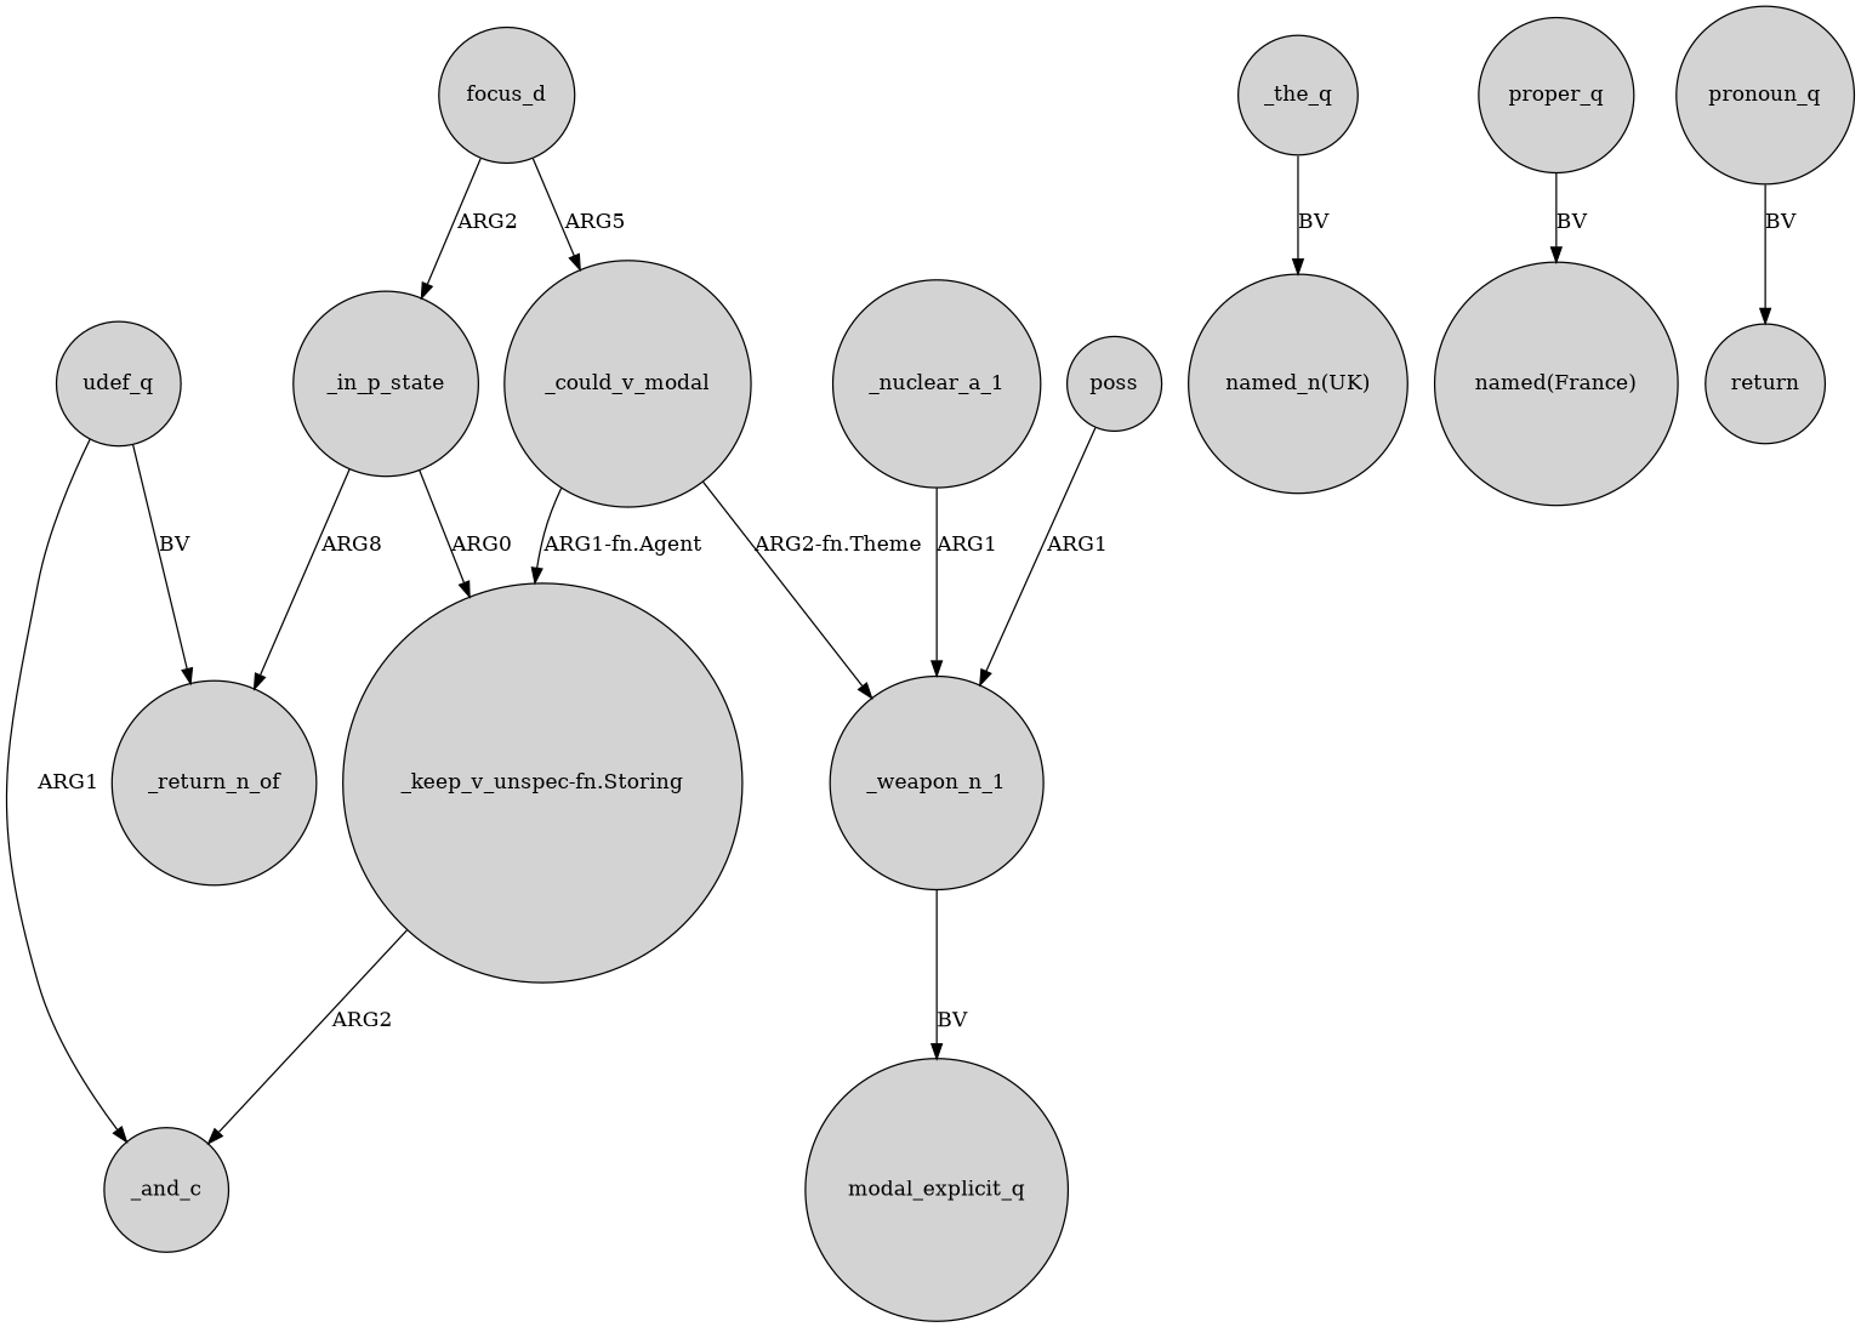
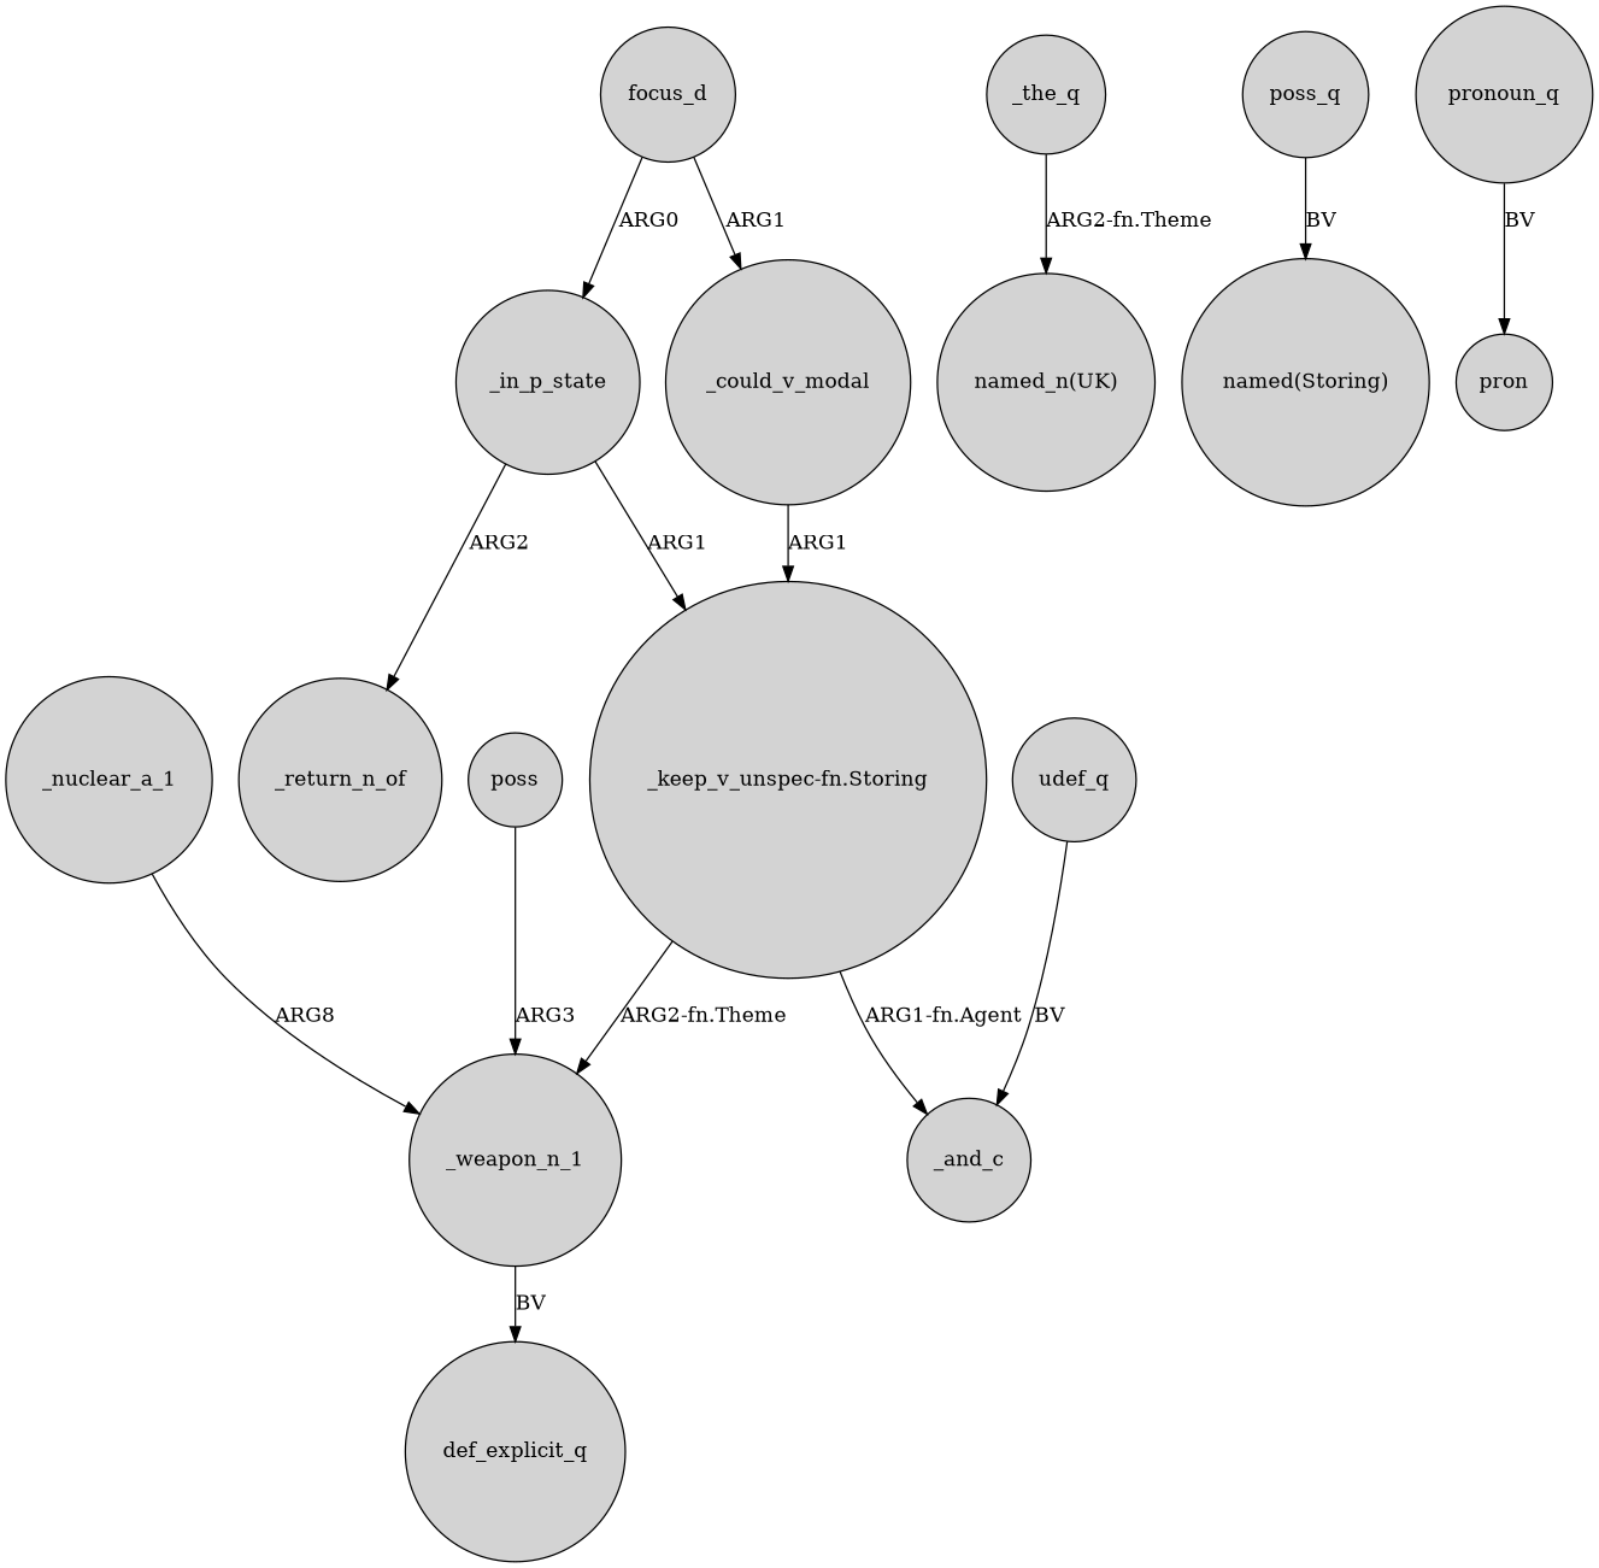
  digraph {
    node [shape=circle style=filled]
    _in_p_state
    _return_n_of
    "_keep_v_unspec-fn.Storing"
    _weapon_n_1
    _and_c
    focus_d
    _could_v_modal
-   def_explicit_q [label=modal_explicit_q]
+   def_explicit_q
    _nuclear_a_1
    poss
    udef_q
    _the_q
    "named_n(UK)"
-   proper_q
-   "named(France)"
+   proper_q [label=poss_q]
+   "named(France)" [label="named(Storing)"]
    pronoun_q
-   pron [label=return]
-   _in_p_state -> _return_n_of [label=ARG8]
-   _in_p_state -> "_keep_v_unspec-fn.Storing" [label=ARG0]
-   _could_v_modal -> _weapon_n_1 [label="ARG2-fn.Theme"]
-   "_keep_v_unspec-fn.Storing" -> _and_c [label=ARG2]
+   pron
+   _in_p_state -> _return_n_of [label=ARG2]
+   _in_p_state -> "_keep_v_unspec-fn.Storing" [label=ARG1]
+   "_keep_v_unspec-fn.Storing" -> _weapon_n_1 [label="ARG2-fn.Theme"]
+   "_keep_v_unspec-fn.Storing" -> _and_c [label="ARG1-fn.Agent"]
    _weapon_n_1 -> def_explicit_q [label=BV]
-   focus_d -> _in_p_state [label=ARG2]
-   focus_d -> _could_v_modal [label=ARG5]
-   _could_v_modal -> "_keep_v_unspec-fn.Storing" [label="ARG1-fn.Agent"]
-   _nuclear_a_1 -> _weapon_n_1 [label=ARG1]
-   poss -> _weapon_n_1 [label=ARG1]
-   udef_q -> _return_n_of [label=BV]
-   udef_q -> _and_c [label=ARG1]
-   _the_q -> "named_n(UK)" [label=BV]
+   focus_d -> _in_p_state [label=ARG0]
+   focus_d -> _could_v_modal [label=ARG1]
+   _could_v_modal -> "_keep_v_unspec-fn.Storing" [label=ARG1]
+   _nuclear_a_1 -> _weapon_n_1 [label=ARG8]
+   poss -> _weapon_n_1 [label=ARG3]
+   udef_q -> _and_c [label=BV]
+   _the_q -> "named_n(UK)" [label="ARG2-fn.Theme"]
    proper_q -> "named(France)" [label=BV]
    pronoun_q -> pron [label=BV]
  }
